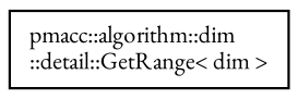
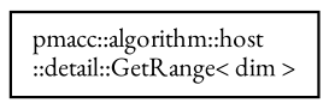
  digraph {
    rankdir=LR
    fontname="EB Garamond"
-   n1 [color=black fillcolor=white fontname="EB Garamond" fontsize=10 height=0.2 label="pmacc::algorithm::dim\l::detail::GetRange\< dim \>" shape=record style=filled width=0.4]
+   n1 [color=black fillcolor=white fontname="EB Garamond" fontsize=10 height=0.2 label="pmacc::algorithm::host\l::detail::GetRange\< dim \>" shape=record style=filled width=0.4]
  }
